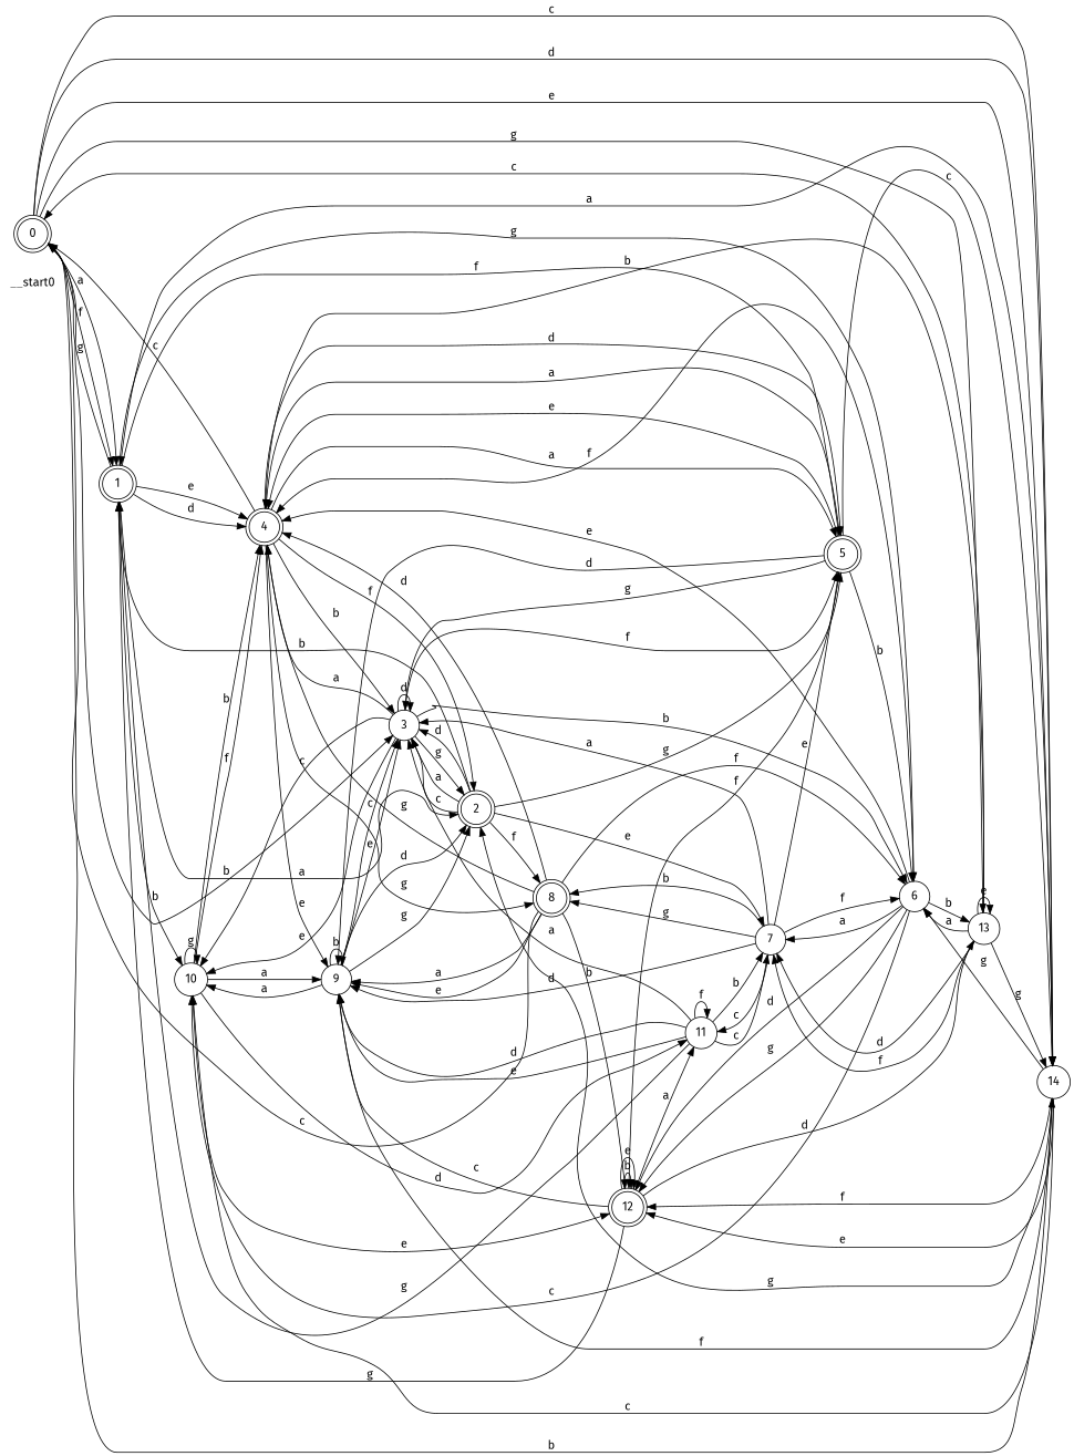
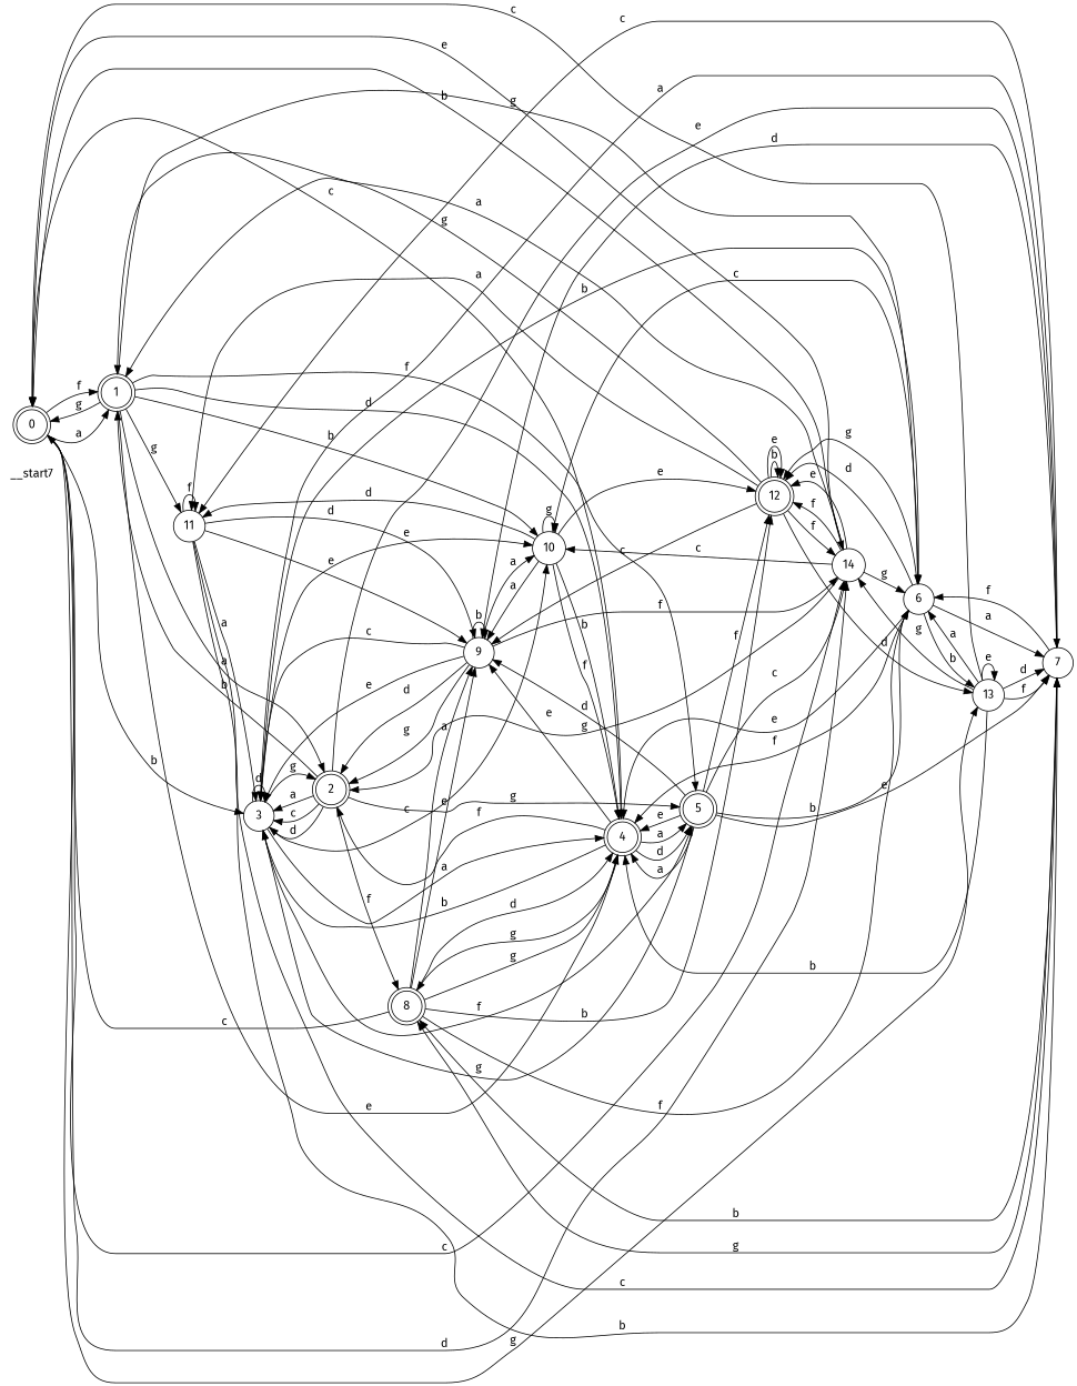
  digraph {
    fontname="Fira Sans"
    rankdir=LR
    node [fontname="Fira Sans" shape=circle color=black fillcolor=white style=filled]
    edge [fontname="Fira Sans"]
-   __start0 [shape=none color="" fillcolor="" style=""]
+   __start0 [shape=none label=__start7 color="" fillcolor="" style=""]
    n2 [label=0 shape=doublecircle style="rounded,filled"]
    n3 [label=1 shape=doublecircle style="rounded,filled"]
    n4 [label=3]
    n5 [label=13]
    n6 [label=14]
    n7 [label=2 shape=doublecircle style="rounded,filled"]
    n8 [label=4 shape=doublecircle style="rounded,filled"]
    n9 [label=5 shape=doublecircle style="rounded,filled"]
    n10 [label=6]
    n11 [label=10]
    n12 [label=7]
    n13 [label=12 shape=doublecircle style="rounded,filled"]
    n14 [label=8 shape=doublecircle style="rounded,filled"]
    n15 [label=9]
    n16 [label=11]
    n2 -> n3 [label=a]
    n2 -> n3 [label=f]
    n2 -> n4 [label=b]
    n2 -> n5 [label=g]
    n2 -> n6 [label=c]
    n2 -> n6 [label=d]
    n2 -> n6 [label=e]
    n3 -> n2 [label=g]
    n3 -> n7 [label=a]
    n3 -> n8 [label=d]
    n3 -> n8 [label=e]
    n3 -> n9 [label=f]
    n3 -> n10 [label=g]
    n3 -> n11 [label=b]
    n4 -> n4 [label=d]
    n4 -> n7 [label=g]
    n4 -> n8 [label=a]
    n4 -> n9 [label=f]
    n4 -> n10 [label=b]
    n4 -> n11 [label=c]
    n4 -> n11 [label=e]
    n5 -> n2 [label=c]
    n5 -> n5 [label=e]
    n5 -> n6 [label=g]
    n5 -> n8 [label=b]
    n5 -> n10 [label=a]
    n5 -> n12 [label=d]
    n5 -> n12 [label=f]
    n6 -> n2 [label=b]
    n6 -> n3 [label=a]
    n6 -> n7 [label=g]
    n6 -> n10 [label=g]
    n6 -> n11 [label=c]
    n6 -> n13 [label=e]
    n6 -> n13 [label=f]
    n7 -> n3 [label=b]
    n7 -> n4 [label=a]
    n7 -> n4 [label=c]
    n7 -> n4 [label=d]
    n7 -> n9 [label=g]
    n7 -> n12 [label=e]
    n7 -> n14 [label=f]
    n8 -> n2 [label=c]
    n8 -> n4 [label=b]
    n8 -> n7 [label=f]
    n8 -> n9 [label=a]
    n8 -> n9 [label=d]
    n8 -> n14 [label=g]
    n8 -> n15 [label=e]
    n9 -> n4 [label=g]
    n9 -> n6 [label=c]
    n9 -> n8 [label=a]
    n9 -> n8 [label=e]
    n9 -> n10 [label=b]
    n9 -> n13 [label=f]
    n9 -> n15 [label=d]
    n10 -> n5 [label=b]
    n10 -> n8 [label=e]
    n10 -> n8 [label=f]
    n10 -> n11 [label=c]
    n10 -> n12 [label=a]
    n10 -> n13 [label=d]
    n10 -> n13 [label=g]
    n11 -> n8 [label=b]
    n11 -> n8 [label=f]
    n11 -> n11 [label=g]
    n11 -> n13 [label=e]
    n11 -> n15 [label=a]
    n11 -> n16 [label=d]
    n12 -> n4 [label=a]
-   n12 -> n9 [label=e]
+   n9 -> n12 [label=e]
    n12 -> n10 [label=f]
    n12 -> n14 [label=b]
    n12 -> n14 [label=g]
    n12 -> n15 [label=d]
    n12 -> n16 [label=c]
    n13 -> n3 [label=g]
    n13 -> n5 [label=d]
+   n13 -> n6 [label=f]
    n13 -> n13 [label=b]
    n13 -> n13 [label=e]
    n13 -> n15 [label=c]
    n13 -> n16 [label=a]
    n14 -> n2 [label=c]
    n14 -> n8 [label=d]
    n14 -> n8 [label=g]
    n14 -> n10 [label=f]
    n14 -> n13 [label=b]
    n14 -> n15 [label=a]
    n14 -> n15 [label=e]
    n15 -> n4 [label=c]
    n15 -> n4 [label=e]
    n15 -> n6 [label=f]
    n15 -> n7 [label=d]
    n15 -> n7 [label=g]
    n15 -> n11 [label=a]
    n15 -> n15 [label=b]
-   n16 -> n3 [label=g]
+   n3 -> n16 [label=g]
    n16 -> n4 [label=a]
    n16 -> n12 [label=b]
    n16 -> n12 [label=c]
    n16 -> n15 [label=d]
    n16 -> n15 [label=e]
    n16 -> n16 [label=f]
  }
